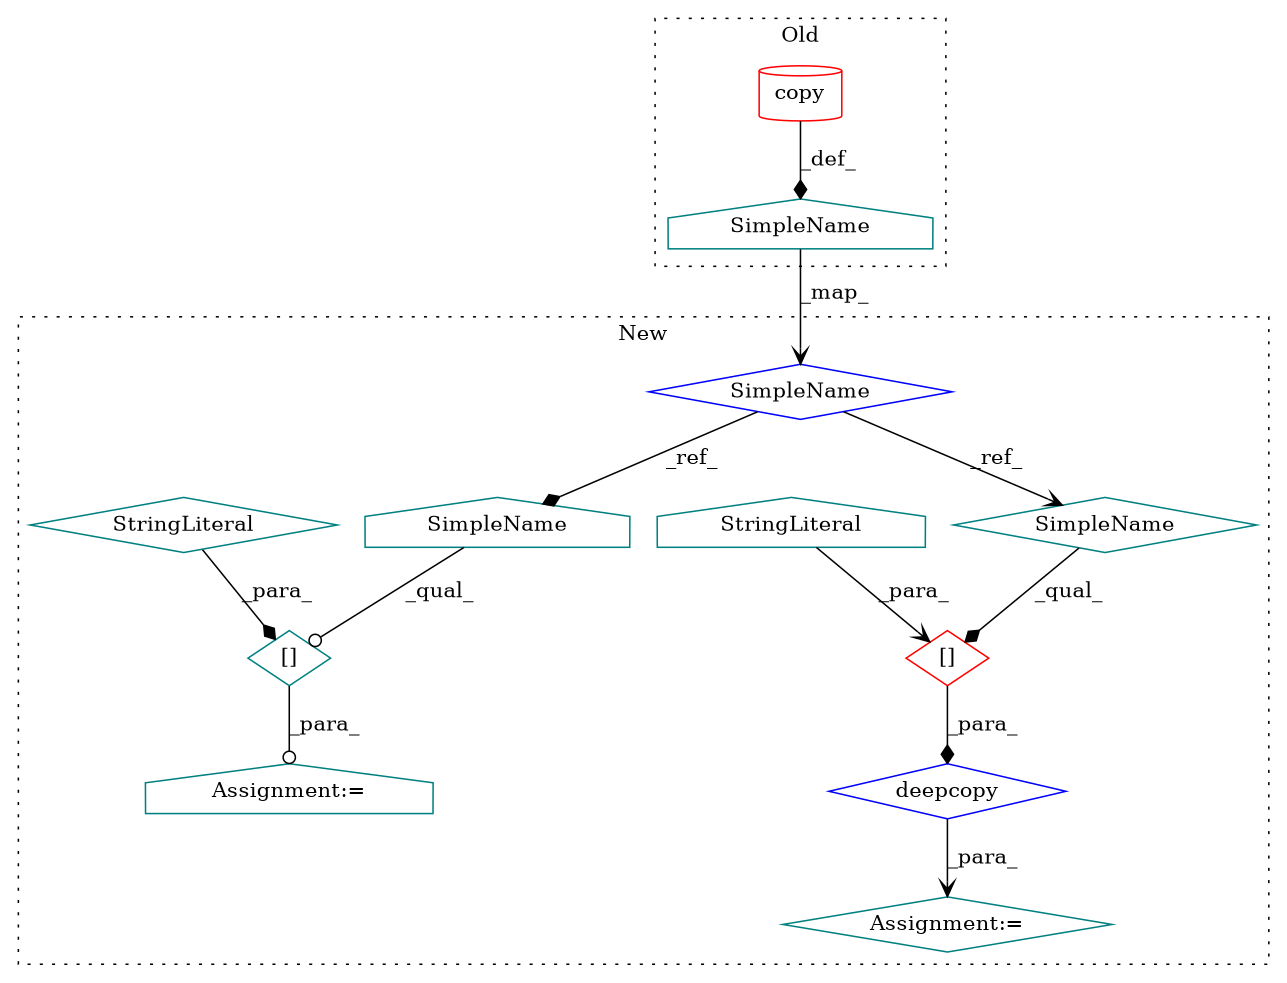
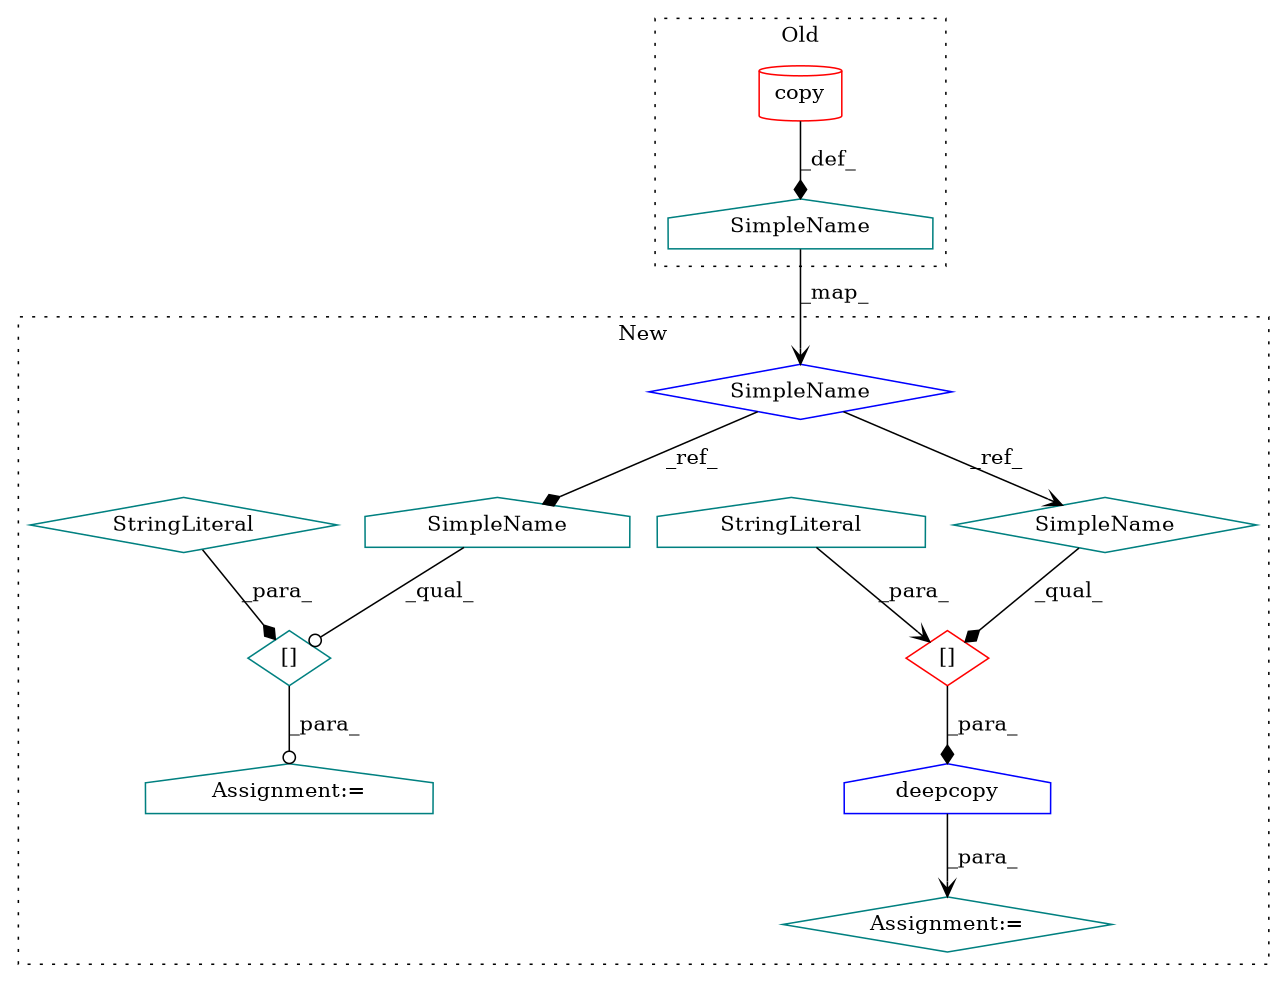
  digraph {
    node [a=42 l=8 shape=diamond color=teal]
    edge [arrowhead=diamond]
    n1 [a=32 l=6 label=copy s=785 shape=cylinder color=red]
    n2 [label=SimpleName s=756 shape=house]
-   n3 [a=32 l="9,1" label=deepcopy s="559,586" color=blue]
+   n3 [a=32 l="9,1" label=deepcopy s="559,586" shape=house color=blue]
    n4 [a=7 l=1 label="Assignment:=" s=558]
    n5 [a=2 l="9,1" label="[]" s="568,585" color=red]
    n6 [label=SimpleName s=487 color=blue]
    n7 [a=2 l="9,1" label="[]" s="528,543"]
    n8 [a=45 label=StringLiteral s=577 shape=house]
    n9 [a=7 l=1 label="Assignment:=" s=527 shape=house]
    n10 [a=45 l=6 label=StringLiteral s=537]
    n11 [label=SimpleName s=568]
    n12 [label=SimpleName s=528 shape=house]
    subgraph cluster_1 {
      label=Old
      style=dotted
      n1
      n2
    }
    subgraph cluster_2 {
      label=New
      style=dotted
      n3
      n4
      n5
      n6
      n7
      n8
      n9
      n10
      n11
      n12
    }
    n1 -> n2 [label=_def_]
    n2 -> n6 [label=_map_ arrowhead=vee]
    n3 -> n4 [label=_para_ arrowhead=vee]
    n5 -> n3 [label=_para_]
    n6 -> n11 [label=_ref_ arrowhead=vee]
    n6 -> n12 [label=_ref_]
    n7 -> n9 [label=_para_ arrowhead=odot]
    n8 -> n5 [label=_para_ arrowhead=vee]
    n10 -> n7 [label=_para_]
    n11 -> n5 [label=_qual_]
    n12 -> n7 [label=_qual_ arrowhead=odot]
  }
